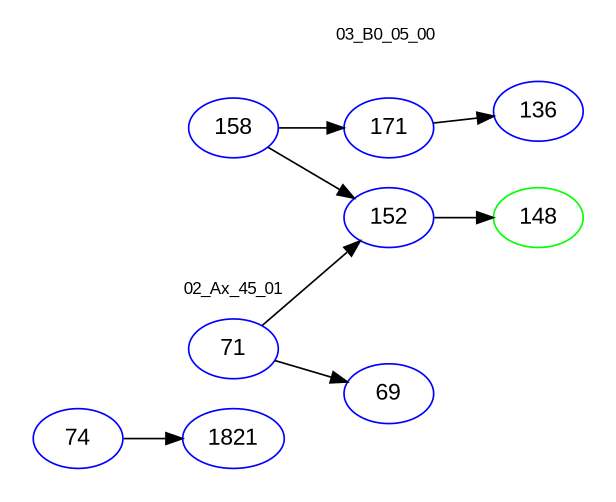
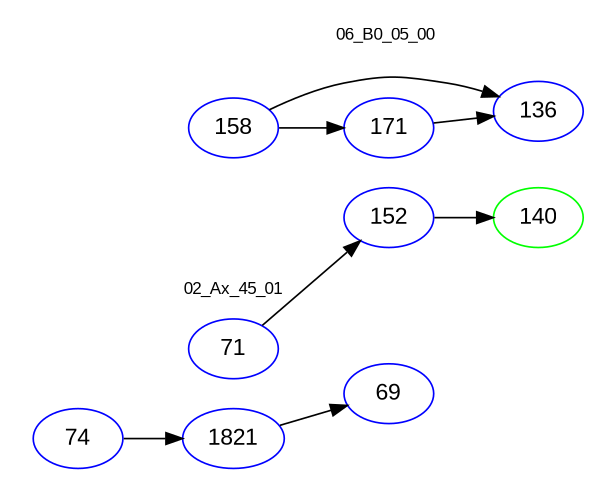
  digraph {
    fontname="Liberation Sans"
    rankdir=LR
    node [color=blue fontname="Liberation Sans"]
    edge [color=black fontname="Liberation Sans"]
    n1 [label=71]
    n2 [label=69]
    n3 [label=74]
    n4 [label=1821]
    n5 [label=158]
    n6 [label=152]
    n7 [label=171]
-   n8 [color=green label=148]
+   n8 [color=green label=140]
    n9 [label=136]
    subgraph cluster_1 {
      color=white
      fontsize=10
      label="02_Ax_45_01"
      n1
      n2
      n3
      n4
    }
    subgraph cluster_2 {
      color=white
      fontsize=10
-     label="03_B0_05_00"
+     label="06_B0_05_00"
      n5
      n6
      n7
      n8
      n9
    }
-   n1 -> n2
+   n4 -> n2
    n1 -> n6
    n3 -> n4
-   n5 -> n6
+   n5 -> n9
    n5 -> n7
    n6 -> n8
    n7 -> n9
  }
